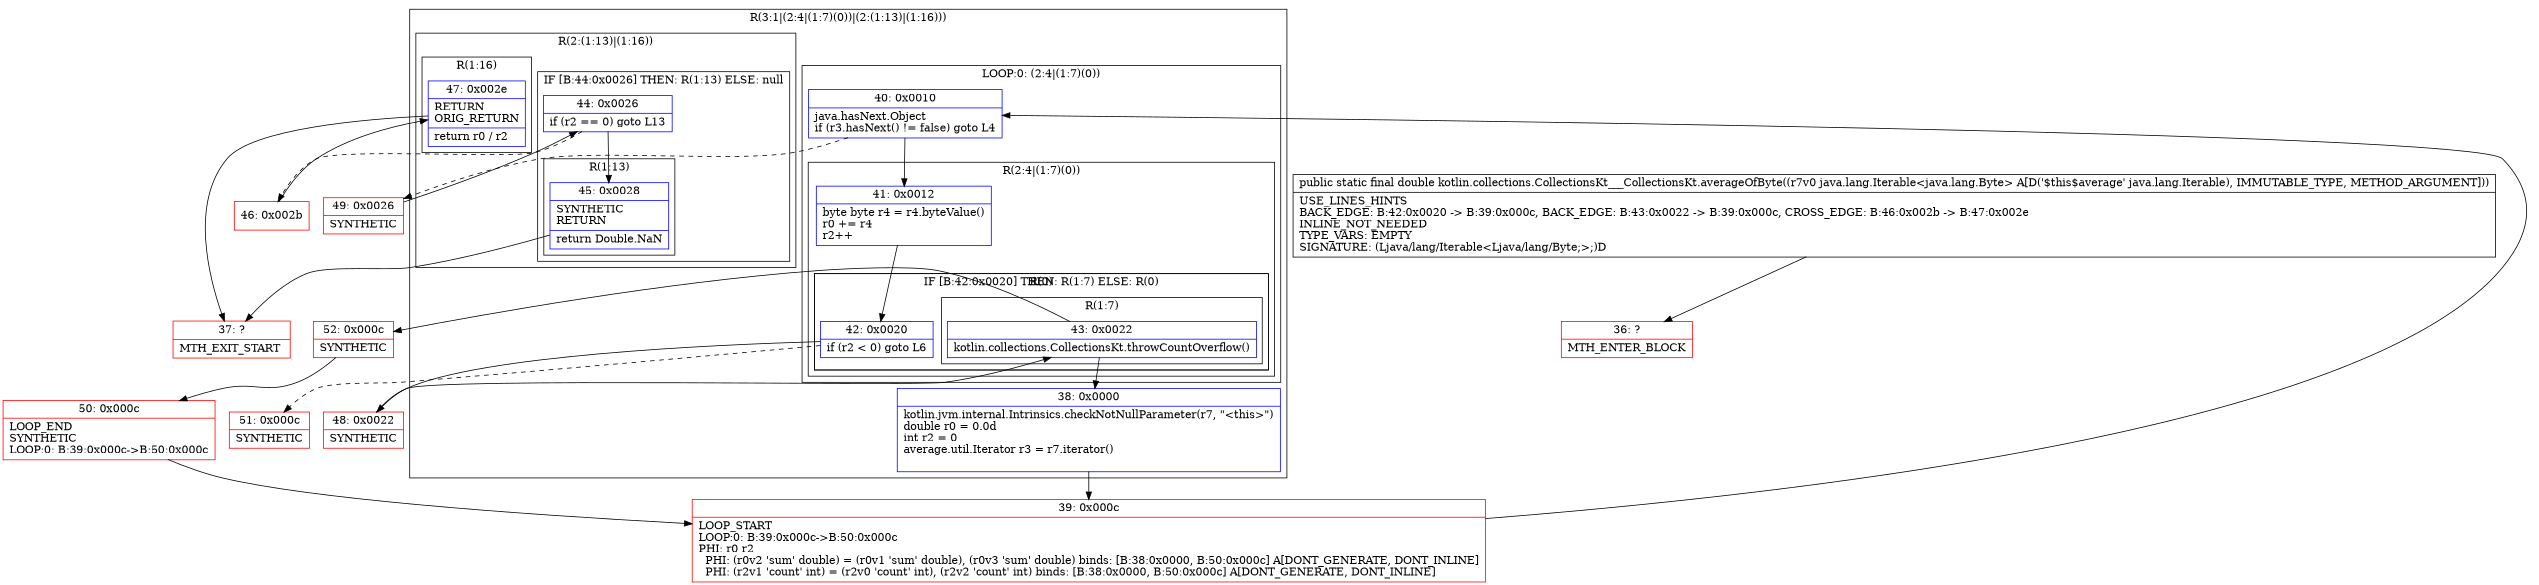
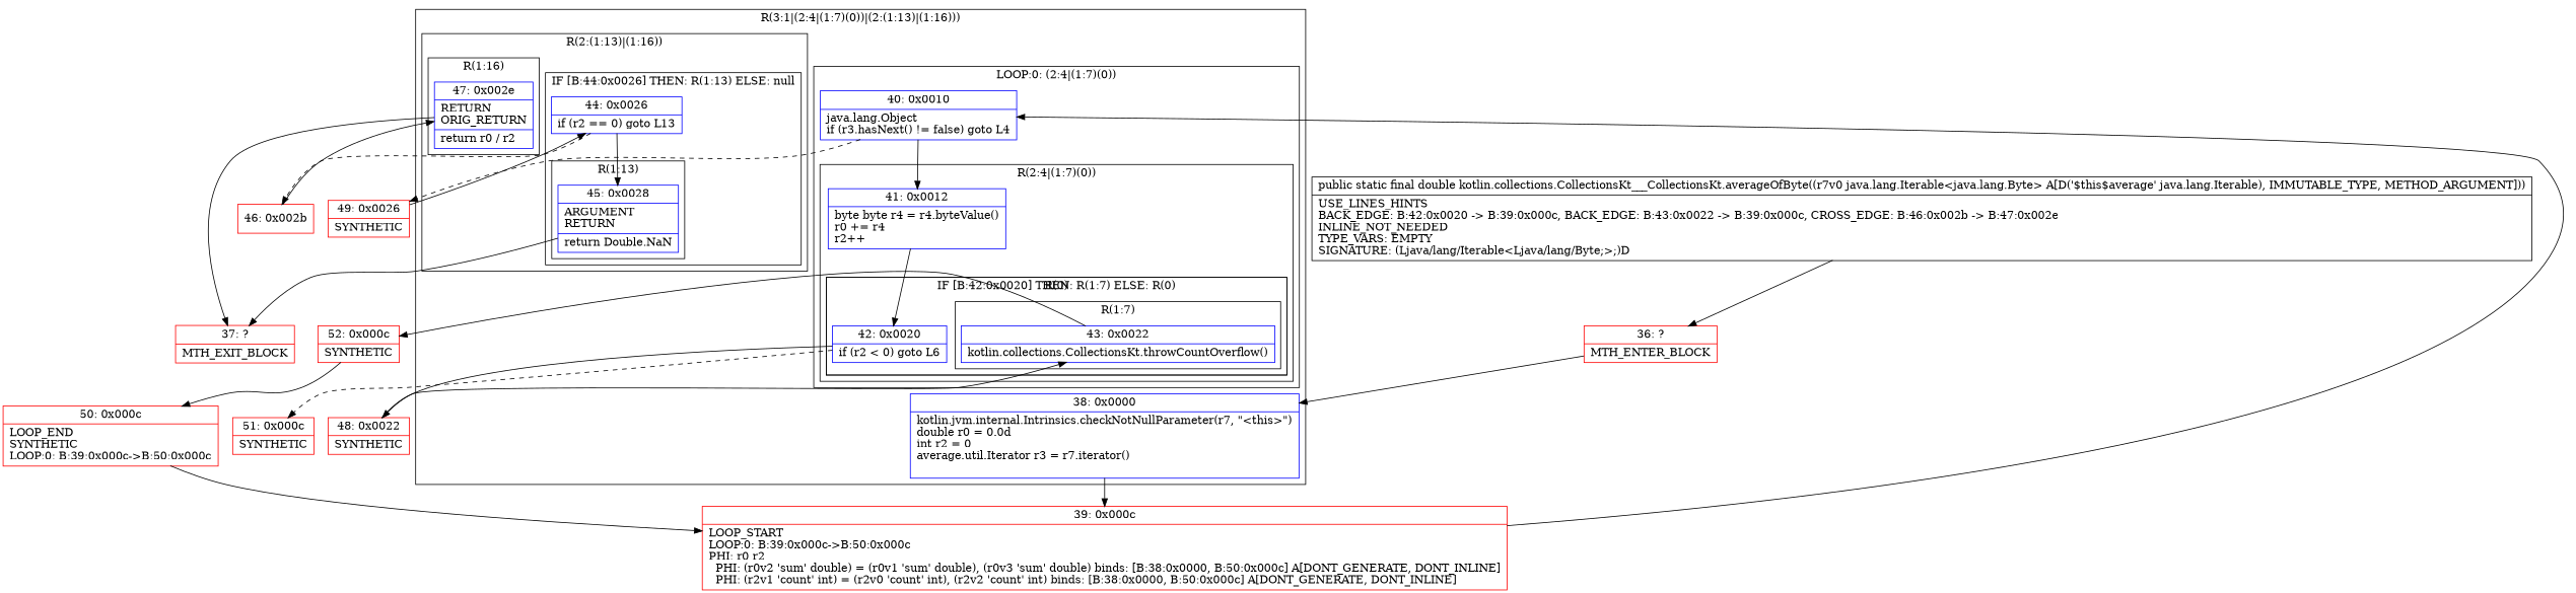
  digraph {
    node [color=red shape=record]
    n1 [color=blue label="{43\:\ 0x0022|kotlin.collections.CollectionsKt.throwCountOverflow()\l}"]
    n2 [color=blue label="{42\:\ 0x0020|if (r2 \< 0) goto L6\l}"]
    n3 [color=blue label="{41\:\ 0x0012|byte byte r4 = r4.byteValue()\lr0 += r4\lr2++\l}"]
-   n4 [color=blue label="{40\:\ 0x0010|java.hasNext.Object \lif (r3.hasNext() != false) goto L4\l}"]
-   n5 [color=blue label="{45\:\ 0x0028|SYNTHETIC\lRETURN\l|return Double.NaN\l}"]
+   n4 [color=blue label="{40\:\ 0x0010|java.lang.Object \lif (r3.hasNext() != false) goto L4\l}"]
+   n5 [color=blue label="{45\:\ 0x0028|ARGUMENT\lRETURN\l|return Double.NaN\l}"]
    n6 [color=blue label="{44\:\ 0x0026|if (r2 == 0) goto L13\l}"]
    n7 [color=blue label="{47\:\ 0x002e|RETURN\lORIG_RETURN\l|return r0 \/ r2\l}"]
    n8 [color=blue label="{38\:\ 0x0000|kotlin.jvm.internal.Intrinsics.checkNotNullParameter(r7, \"\<this\>\")\ldouble r0 = 0.0d\lint r2 = 0\laverage.util.Iterator r3 = r7.iterator()\l\l}"]
    n9 [label="{52\:\ 0x000c|SYNTHETIC\l}"]
    n10 [label="{48\:\ 0x0022|SYNTHETIC\l}"]
    n11 [label="{51\:\ 0x000c|SYNTHETIC\l}"]
    n12 [label="{49\:\ 0x0026|SYNTHETIC\l}"]
-   n13 [label="{37\:\ ?|MTH_EXIT_START\l}"]
+   n13 [label="{37\:\ ?|MTH_EXIT_BLOCK\l}"]
    n14 [label="{46\:\ 0x002b}"]
    n15 [label="{39\:\ 0x000c|LOOP_START\lLOOP:0: B:39:0x000c\-\>B:50:0x000c\lPHI: r0 r2 \l  PHI: (r0v2 'sum' double) = (r0v1 'sum' double), (r0v3 'sum' double) binds: [B:38:0x0000, B:50:0x000c] A[DONT_GENERATE, DONT_INLINE]\l  PHI: (r2v1 'count' int) = (r2v0 'count' int), (r2v2 'count' int) binds: [B:38:0x0000, B:50:0x000c] A[DONT_GENERATE, DONT_INLINE]\l}"]
    n16 [label="{50\:\ 0x000c|LOOP_END\lSYNTHETIC\lLOOP:0: B:39:0x000c\-\>B:50:0x000c\l}"]
    n17 [label="{36\:\ ?|MTH_ENTER_BLOCK\l}"]
    n18 [label="{public static final double kotlin.collections.CollectionsKt___CollectionsKt.averageOfByte((r7v0 java.lang.Iterable\<java.lang.Byte\> A[D('$this$average' java.lang.Iterable), IMMUTABLE_TYPE, METHOD_ARGUMENT]))  | USE_LINES_HINTS\lBACK_EDGE: B:42:0x0020 \-\> B:39:0x000c, BACK_EDGE: B:43:0x0022 \-\> B:39:0x000c, CROSS_EDGE: B:46:0x002b \-\> B:47:0x002e\lINLINE_NOT_NEEDED\lTYPE_VARS: EMPTY\lSIGNATURE: (Ljava\/lang\/Iterable\<Ljava\/lang\/Byte;\>;)D\l}" color=""]
    subgraph cluster_1 {
      label="R(3:1|(2:4|(1:7)(0))|(2:(1:13)|(1:16)))"
      n8
      subgraph cluster_2 {
        label="LOOP:0: (2:4|(1:7)(0))"
        n4
        subgraph cluster_3 {
          label="R(2:4|(1:7)(0))"
          n3
          subgraph cluster_4 {
            label="IF [B:42:0x0020] THEN: R(1:7) ELSE: R(0)"
            n2
            subgraph cluster_5 {
              label="R(1:7)"
              n1
            }
            subgraph cluster_6 {
              label="R(0)"
            }
          }
        }
      }
      subgraph cluster_7 {
        label="R(2:(1:13)|(1:16))"
        subgraph cluster_8 {
          label="IF [B:44:0x0026] THEN: R(1:13) ELSE: null"
          n6
          subgraph cluster_9 {
            label="R(1:13)"
            n5
          }
        }
        subgraph cluster_10 {
          label="R(1:16)"
          n7
        }
      }
    }
    n1 -> n9
    n2 -> n10
    n2 -> n11 [style=dashed]
    n3 -> n2
    n4 -> n3
    n4 -> n12 [style=dashed]
    n5 -> n13
    n6 -> n5
    n6 -> n14 [style=dashed]
    n7 -> n13
    n8 -> n15
    n9 -> n16
    n10 -> n1
    n12 -> n6
    n14 -> n7
    n15 -> n4
    n16 -> n15
-   n1 -> n8
+   n17 -> n8
    n18 -> n17
  }
